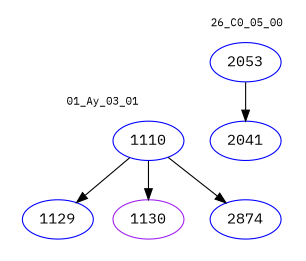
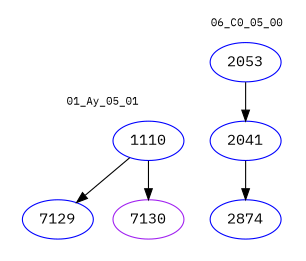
  digraph {
    fontname="IBM Plex Mono"
    node [color=blue fontname="IBM Plex Mono"]
    edge [color=black fontname="IBM Plex Mono"]
-   n1 [label=1129]
+   n1 [label=7129]
    n2 [label=1110]
-   n3 [color=purple label=1130]
+   n3 [color=purple label=7130]
    n4 [label=2053]
    n5 [label=2041]
    n6 [label=2874]
    subgraph cluster_1 {
      color=white
      fontsize=10
-     label="01_Ay_03_01"
+     label="01_Ay_05_01"
      n1
      n2
      n3
    }
    subgraph cluster_2 {
      color=white
      fontsize=10
-     label="26_C0_05_00"
+     label="06_C0_05_00"
      n4
      n5
      n6
    }
    n2 -> n1
    n2 -> n3
    n4 -> n5
-   n2 -> n6
+   n5 -> n6
  }
